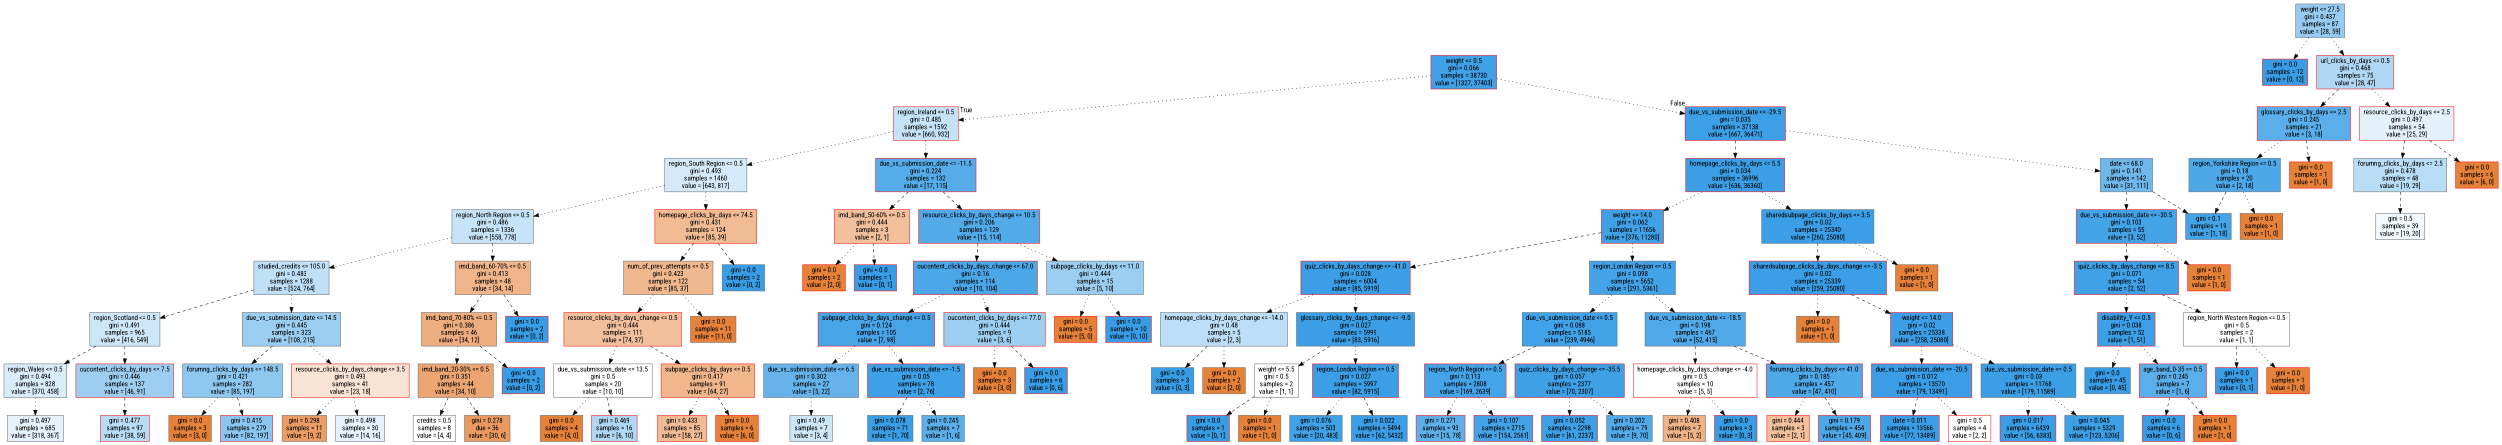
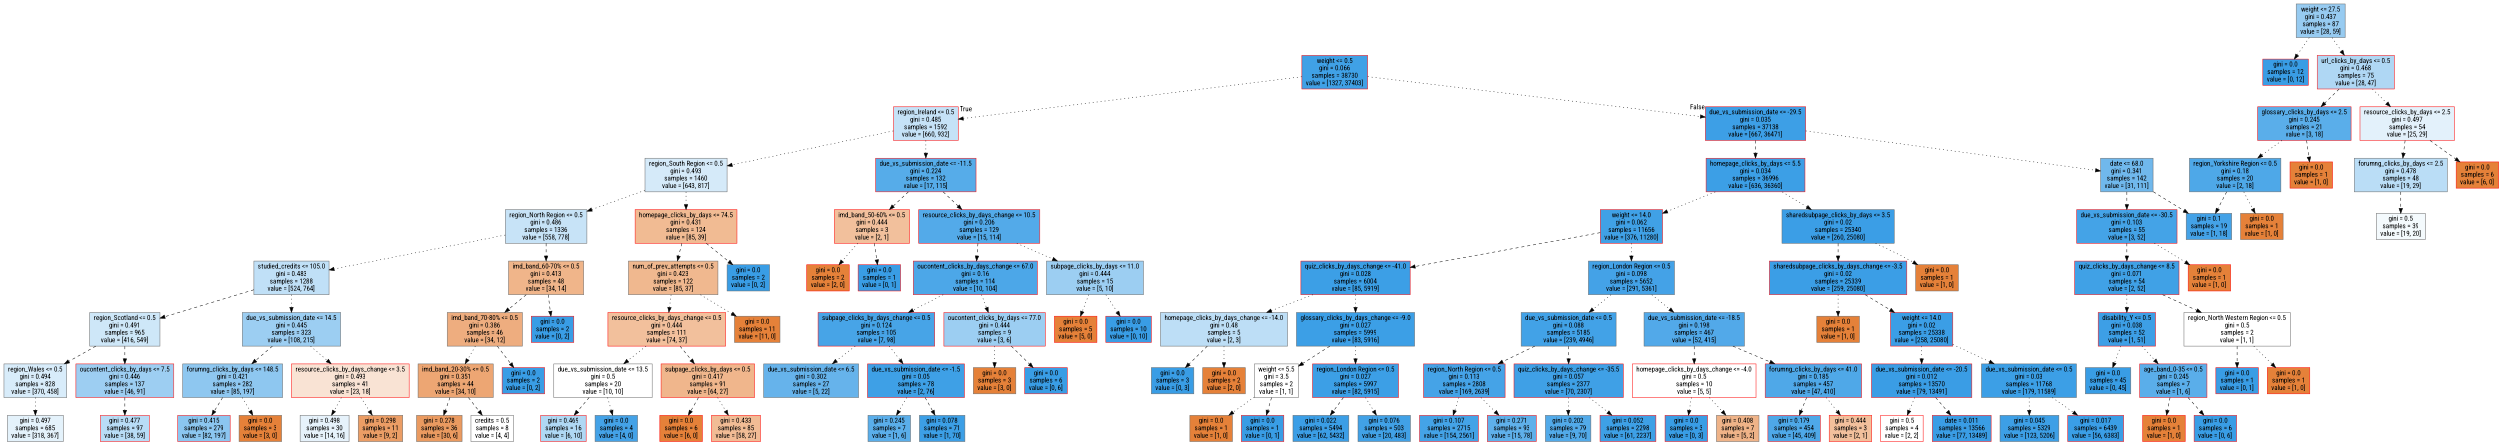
  digraph {
    fontname="Roboto Condensed"
    node [color=red fillcolor="#e58139ff" fontname="Roboto Condensed" shape=box style=filled]
    edge [fontname="Roboto Condensed" style=dotted]
    n1 [fillcolor="#399de5f6" label="weight <= 0.5\ngini = 0.066\nsamples = 38730\nvalue = [1327, 37403]"]
    n2 [fillcolor="#399de54a" label="region_Ireland <= 0.5\ngini = 0.485\nsamples = 1592\nvalue = [660, 932]"]
    n3 [fillcolor="#399de5fa" label="due_vs_submission_date <= -29.5\ngini = 0.035\nsamples = 37138\nvalue = [667, 36471]"]
    n4 [color=gray40 fillcolor="#399de536" label="region_South Region <= 0.5\ngini = 0.493\nsamples = 1460\nvalue = [643, 817]"]
    n5 [fillcolor="#399de5d9" label="due_vs_submission_date <= -11.5\ngini = 0.224\nsamples = 132\nvalue = [17, 115]"]
-   n6 [color=gray40 fillcolor="#399de5b8" label="date <= 68.0\ngini = 0.141\nsamples = 142\nvalue = [31, 111]"]
+   n6 [color=gray40 fillcolor="#399de5b8" label="date <= 68.0\ngini = 0.341\nsamples = 142\nvalue = [31, 111]"]
    n7 [fillcolor="#399de5fb" label="homepage_clicks_by_days <= 5.5\ngini = 0.034\nsamples = 36996\nvalue = [636, 36360]"]
    n8 [color=gray40 fillcolor="#399de548" label="region_North Region <= 0.5\ngini = 0.486\nsamples = 1336\nvalue = [558, 778]"]
    n9 [fillcolor="#e581398a" label="homepage_clicks_by_days <= 74.5\ngini = 0.431\nsamples = 124\nvalue = [85, 39]"]
    n10 [fillcolor="#e581397f" label="imd_band_50-60% <= 0.5\ngini = 0.444\nsamples = 3\nvalue = [2, 1]"]
    n11 [fillcolor="#399de5dd" label="resource_clicks_by_days_change <= 10.5\ngini = 0.206\nsamples = 129\nvalue = [15, 114]"]
    n12 [color=gray40 fillcolor="#399de550" label="studied_credits <= 105.0\ngini = 0.483\nsamples = 1288\nvalue = [524, 764]"]
    n13 [color=gray40 fillcolor="#e5813996" label="imd_band_60-70% <= 0.5\ngini = 0.413\nsamples = 48\nvalue = [34, 14]"]
    n14 [color=gray40 fillcolor="#e5813990" label="num_of_prev_attempts <= 0.5\ngini = 0.423\nsamples = 122\nvalue = [85, 37]"]
    n15 [color=gray40 fillcolor="#399de5ff" label="gini = 0.0\nsamples = 2\nvalue = [0, 2]"]
    n16 [color=gray40 fillcolor="#399de53e" label="region_Scotland <= 0.5\ngini = 0.491\nsamples = 965\nvalue = [416, 549]"]
    n17 [color=gray40 fillcolor="#399de57f" label="due_vs_submission_date <= 14.5\ngini = 0.445\nsamples = 323\nvalue = [108, 215]"]
    n18 [color=gray40 fillcolor="#e58139a5" label="imd_band_70-80% <= 0.5\ngini = 0.386\nsamples = 46\nvalue = [34, 12]"]
    n19 [fillcolor="#399de5ff" label="gini = 0.0\nsamples = 2\nvalue = [0, 2]"]
    n20 [color=gray40 fillcolor="#399de531" label="region_Wales <= 0.5\ngini = 0.494\nsamples = 828\nvalue = [370, 458]"]
    n21 [fillcolor="#399de57e" label="oucontent_clicks_by_days <= 7.5\ngini = 0.446\nsamples = 137\nvalue = [46, 91]"]
    n22 [color=gray40 fillcolor="#399de591" label="forumng_clicks_by_days <= 148.5\ngini = 0.421\nsamples = 282\nvalue = [85, 197]"]
    n23 [fillcolor="#e5813937" label="resource_clicks_by_days_change <= 3.5\ngini = 0.493\nsamples = 41\nvalue = [23, 18]"]
    n24 [color=gray40 fillcolor="#399de522" label="gini = 0.497\nsamples = 685\nvalue = [318, 367]"]
    n25 [fillcolor="#399de55b" label="gini = 0.477\nsamples = 97\nvalue = [38, 59]"]
    n26 [fillcolor="#399de595" label="gini = 0.415\nsamples = 279\nvalue = [82, 197]"]
    n27 [color=gray40 label="gini = 0.0\nsamples = 3\nvalue = [3, 0]"]
    n28 [color=gray40 fillcolor="#399de520" label="gini = 0.498\nsamples = 30\nvalue = [14, 16]"]
    n29 [color=gray40 fillcolor="#e58139c6" label="gini = 0.298\nsamples = 11\nvalue = [9, 2]"]
    n30 [color=gray40 fillcolor="#e58139b4" label="imd_band_20-30% <= 0.5\ngini = 0.351\nsamples = 44\nvalue = [34, 10]"]
    n31 [fillcolor="#399de5ff" label="gini = 0.0\nsamples = 2\nvalue = [0, 2]"]
-   n32 [color=gray40 fillcolor="#e58139cc" label="gini = 0.278\ndue = 36\nvalue = [30, 6]"]
+   n32 [color=gray40 fillcolor="#e58139cc" label="gini = 0.278\nsamples = 36\nvalue = [30, 6]"]
    n33 [color=gray40 fillcolor="#e5813900" label="credits = 0.5\nsamples = 8\nvalue = [4, 4]"]
    n34 [fillcolor="#e581397f" label="resource_clicks_by_days_change <= 0.5\ngini = 0.444\nsamples = 111\nvalue = [74, 37]"]
    n35 [color=gray40 label="gini = 0.0\nsamples = 11\nvalue = [11, 0]"]
    n36 [color=gray40 fillcolor="#e5813900" label="due_vs_submission_date <= 13.5\ngini = 0.5\nsamples = 20\nvalue = [10, 10]"]
    n37 [fillcolor="#e5813993" label="subpage_clicks_by_days <= 0.5\ngini = 0.417\nsamples = 91\nvalue = [64, 27]"]
    n38 [fillcolor="#399de566" label="gini = 0.469\nsamples = 16\nvalue = [6, 10]"]
-   n39 [color=gray40 label="gini = 0.0\nsamples = 4\nvalue = [4, 0]"]
+   n39 [color=gray40 fillcolor="#399de5f1" label="gini = 0.0\nsamples = 4\nvalue = [4, 0]"]
    n40 [label="gini = 0.0\nsamples = 6\nvalue = [6, 0]"]
    n41 [fillcolor="#e5813988" label="gini = 0.433\nsamples = 85\nvalue = [58, 27]"]
    n42 [label="gini = 0.0\nsamples = 2\nvalue = [2, 0]"]
    n43 [fillcolor="#399de5ff" label="gini = 0.0\nsamples = 1\nvalue = [0, 1]"]
    n44 [fillcolor="#399de5e6" label="oucontent_clicks_by_days_change <= 67.0\ngini = 0.16\nsamples = 114\nvalue = [10, 104]"]
    n45 [color=gray40 fillcolor="#399de57f" label="subpage_clicks_by_days <= 11.0\ngini = 0.444\nsamples = 15\nvalue = [5, 10]"]
    n46 [fillcolor="#399de5ed" label="subpage_clicks_by_days_change <= 0.5\ngini = 0.124\nsamples = 105\nvalue = [7, 98]"]
    n47 [fillcolor="#399de57f" label="oucontent_clicks_by_days <= 77.0\ngini = 0.444\nsamples = 9\nvalue = [3, 6]"]
    n48 [label="gini = 0.0\nsamples = 5\nvalue = [5, 0]"]
    n49 [fillcolor="#399de5ff" label="gini = 0.0\nsamples = 10\nvalue = [0, 10]"]
    n50 [color=gray40 fillcolor="#399de5c5" label="due_vs_submission_date <= 6.5\ngini = 0.302\nsamples = 27\nvalue = [5, 22]"]
    n51 [fillcolor="#399de5f8" label="due_vs_submission_date <= -1.5\ngini = 0.05\nsamples = 78\nvalue = [2, 76]"]
    n52 [color=gray40 label="gini = 0.0\nsamples = 3\nvalue = [3, 0]"]
    n53 [fillcolor="#399de5ff" label="gini = 0.0\nsamples = 6\nvalue = [0, 6]"]
-   n54 [color=gray40 fillcolor="#399de540" label="gini = 0.49\nsamples = 7\nvalue = [3, 4]"]
    n55 [color=gray40 fillcolor="#399de5d4" label="gini = 0.245\nsamples = 7\nvalue = [1, 6]"]
    n56 [color=gray40 fillcolor="#399de5fb" label="gini = 0.078\nsamples = 71\nvalue = [1, 70]"]
    n57 [fillcolor="#399de5f0" label="due_vs_submission_date <= -30.5\ngini = 0.103\nsamples = 55\nvalue = [3, 52]"]
    n58 [color=gray40 fillcolor="#399de5f1" label="gini = 0.1\nsamples = 19\nvalue = [1, 18]"]
    n59 [fillcolor="#399de5f6" label="weight <= 14.0\ngini = 0.062\nsamples = 11656\nvalue = [376, 11280]"]
    n60 [color=gray40 fillcolor="#399de5fc" label="sharedsubpage_clicks_by_days <= 3.5\ngini = 0.02\nsamples = 25340\nvalue = [260, 25080]"]
    n61 [fillcolor="#399de5f5" label="quiz_clicks_by_days_change <= 8.5\ngini = 0.071\nsamples = 54\nvalue = [2, 52]"]
    n62 [label="gini = 0.0\nsamples = 1\nvalue = [1, 0]"]
    n63 [color=gray40 fillcolor="#399de586" label="weight <= 27.5\ngini = 0.437\nsamples = 87\nvalue = [28, 59]"]
    n64 [fillcolor="#399de567" label="url_clicks_by_days <= 0.5\ngini = 0.468\nsamples = 75\nvalue = [28, 47]"]
    n65 [fillcolor="#399de5ff" label="gini = 0.0\nsamples = 12\nvalue = [0, 12]"]
    n66 [fillcolor="#399de5fa" label="disability_Y <= 0.5\ngini = 0.038\nsamples = 52\nvalue = [1, 51]"]
    n67 [color=gray40 fillcolor="#e5813900" label="region_North Western Region <= 0.5\ngini = 0.5\nsamples = 2\nvalue = [1, 1]"]
    n68 [color=gray40 fillcolor="#399de5ff" label="gini = 0.0\nsamples = 45\nvalue = [0, 45]"]
    n69 [fillcolor="#399de5d4" label="age_band_0-35 <= 0.5\ngini = 0.245\nsamples = 7\nvalue = [1, 6]"]
    n70 [fillcolor="#399de5ff" label="gini = 0.0\nsamples = 1\nvalue = [0, 1]"]
    n71 [label="gini = 0.0\nsamples = 1\nvalue = [1, 0]"]
    n72 [label="gini = 0.0\nsamples = 1\nvalue = [1, 0]"]
    n73 [fillcolor="#399de5ff" label="gini = 0.0\nsamples = 6\nvalue = [0, 6]"]
    n74 [fillcolor="#399de523" label="resource_clicks_by_days <= 2.5\ngini = 0.497\nsamples = 54\nvalue = [25, 29]"]
    n75 [fillcolor="#399de5d4" label="glossary_clicks_by_days <= 2.5\ngini = 0.245\nsamples = 21\nvalue = [3, 18]"]
    n76 [color=gray40 fillcolor="#399de558" label="forumng_clicks_by_days <= 2.5\ngini = 0.478\nsamples = 48\nvalue = [19, 29]"]
    n77 [label="gini = 0.0\nsamples = 6\nvalue = [6, 0]"]
    n78 [color=gray40 fillcolor="#399de5e3" label="region_Yorkshire Region <= 0.5\ngini = 0.18\nsamples = 20\nvalue = [2, 18]"]
    n79 [label="gini = 0.0\nsamples = 1\nvalue = [1, 0]"]
    n80 [color=gray40 fillcolor="#399de50d" label="gini = 0.5\nsamples = 39\nvalue = [19, 20]"]
    n81 [color=gray40 label="gini = 0.0\nsamples = 1\nvalue = [1, 0]"]
    n82 [fillcolor="#399de5fb" label="quiz_clicks_by_days_change <= -41.0\ngini = 0.028\nsamples = 6004\nvalue = [85, 5919]"]
    n83 [color=gray40 fillcolor="#399de5f1" label="region_London Region <= 0.5\ngini = 0.098\nsamples = 5652\nvalue = [291, 5361]"]
    n84 [fillcolor="#399de5fc" label="sharedsubpage_clicks_by_days_change <= -3.5\ngini = 0.02\nsamples = 25339\nvalue = [259, 25080]"]
    n85 [color=gray40 label="gini = 0.0\nsamples = 1\nvalue = [1, 0]"]
    n86 [color=gray40 fillcolor="#399de555" label="homepage_clicks_by_days_change <= -14.0\ngini = 0.48\nsamples = 5\nvalue = [2, 3]"]
    n87 [color=gray40 fillcolor="#399de5fb" label="glossary_clicks_by_days_change <= -9.0\ngini = 0.027\nsamples = 5999\nvalue = [83, 5916]"]
    n88 [color=gray40 fillcolor="#399de5f3" label="due_vs_submission_date <= 0.5\ngini = 0.088\nsamples = 5185\nvalue = [239, 4946]"]
    n89 [color=gray40 fillcolor="#399de5df" label="due_vs_submission_date <= -18.5\ngini = 0.198\nsamples = 467\nvalue = [52, 415]"]
    n90 [color=gray40 fillcolor="#399de5ff" label="gini = 0.0\nsamples = 3\nvalue = [0, 3]"]
    n91 [color=gray40 label="gini = 0.0\nsamples = 2\nvalue = [2, 0]"]
-   n92 [color=gray40 fillcolor="#e5813900" label="weight <= 5.5\ngini = 0.5\nsamples = 2\nvalue = [1, 1]"]
+   n92 [color=gray40 fillcolor="#e5813900" label="weight <= 5.5\ngini = 3.5\nsamples = 2\nvalue = [1, 1]"]
    n93 [fillcolor="#399de5fb" label="region_London Region <= 0.5\ngini = 0.027\nsamples = 5997\nvalue = [82, 5915]"]
    n94 [color=gray40 label="gini = 0.0\nsamples = 1\nvalue = [1, 0]"]
    n95 [fillcolor="#399de5ff" label="gini = 0.0\nsamples = 1\nvalue = [0, 1]"]
    n96 [color=gray40 fillcolor="#399de5fc" label="gini = 0.022\nsamples = 5494\nvalue = [62, 5432]"]
    n97 [color=gray40 fillcolor="#399de5f4" label="gini = 0.076\nsamples = 503\nvalue = [20, 483]"]
    n98 [fillcolor="#399de5ef" label="region_North Region <= 0.5\ngini = 0.113\nsamples = 2808\nvalue = [169, 2639]"]
    n99 [fillcolor="#399de5f7" label="quiz_clicks_by_days_change <= -35.5\ngini = 0.057\nsamples = 2377\nvalue = [70, 2307]"]
    n100 [fillcolor="#e5813900" label="homepage_clicks_by_days_change <= -4.0\ngini = 0.5\nsamples = 10\nvalue = [5, 5]"]
    n101 [fillcolor="#399de5e2" label="forumng_clicks_by_days <= 41.0\ngini = 0.185\nsamples = 457\nvalue = [47, 410]"]
    n102 [fillcolor="#399de5f0" label="gini = 0.107\nsamples = 2715\nvalue = [154, 2561]"]
    n103 [fillcolor="#399de5ce" label="gini = 0.271\nsamples = 93\nvalue = [15, 78]"]
    n104 [color=gray40 fillcolor="#399de5de" label="gini = 0.202\nsamples = 79\nvalue = [9, 70]"]
    n105 [fillcolor="#399de5f8" label="gini = 0.052\nsamples = 2298\nvalue = [61, 2237]"]
    n106 [fillcolor="#399de5ff" label="gini = 0.0\nsamples = 3\nvalue = [0, 3]"]
    n107 [color=gray40 fillcolor="#e5813999" label="gini = 0.408\nsamples = 7\nvalue = [5, 2]"]
    n108 [fillcolor="#399de5e3" label="gini = 0.179\nsamples = 454\nvalue = [45, 409]"]
    n109 [fillcolor="#e581397f" label="gini = 0.444\nsamples = 3\nvalue = [2, 1]"]
    n110 [color=gray40 label="gini = 0.0\nsamples = 1\nvalue = [1, 0]"]
    n111 [fillcolor="#399de5fc" label="weight <= 14.0\ngini = 0.02\nsamples = 25338\nvalue = [258, 25080]"]
    n112 [fillcolor="#399de5fe" label="due_vs_submission_date <= -20.5\ngini = 0.012\nsamples = 13570\nvalue = [79, 13491]"]
    n113 [color=gray40 fillcolor="#399de5fb" label="due_vs_submission_date <= 0.5\ngini = 0.03\nsamples = 11768\nvalue = [179, 11589]"]
    n114 [fillcolor="#e5813900" label="gini = 0.5\nsamples = 4\nvalue = [2, 2]"]
    n115 [fillcolor="#399de5fe" label="date = 0.011\nsamples = 13566\nvalue = [77, 13489]"]
    n116 [color=gray40 fillcolor="#399de5f9" label="gini = 0.045\nsamples = 5329\nvalue = [123, 5206]"]
    n117 [fillcolor="#399de5fd" label="gini = 0.017\nsamples = 6439\nvalue = [56, 6383]"]
    n1 -> n2 [headlabel=True labelangle=45 labeldistance=2.5]
    n1 -> n3 [headlabel=False labelangle=-45 labeldistance=2.5]
    n2 -> n4
    n2 -> n5
    n3 -> n6
    n3 -> n7 [style=dashed]
    n4 -> n8
    n4 -> n9
    n5 -> n10 [style=dashed]
    n5 -> n11 [style=dashed]
    n6 -> n57 [style=dashed]
    n6 -> n58 [style=dashed]
    n7 -> n59
    n7 -> n60
    n8 -> n12
    n8 -> n13 [style=dashed]
    n9 -> n14 [style=dashed]
    n9 -> n15 [style=dashed]
    n10 -> n42
    n10 -> n43 [style=dashed]
    n11 -> n44 [style=dashed]
    n11 -> n45
    n12 -> n16 [style=dashed]
    n12 -> n17
    n13 -> n18 [style=dashed]
    n13 -> n19 [style=dashed]
    n14 -> n34
    n14 -> n35
    n16 -> n20 [style=dashed]
    n16 -> n21 [style=dashed]
    n17 -> n22 [style=dashed]
    n17 -> n23
    n18 -> n30
    n18 -> n31 [style=dashed]
    n20 -> n24
    n21 -> n25 [style=dashed]
    n22 -> n26 [style=dashed]
    n22 -> n27
    n23 -> n28
    n23 -> n29
    n30 -> n32 [style=dashed]
    n30 -> n33 [style=dashed]
    n34 -> n36
    n34 -> n37 [style=dashed]
    n36 -> n38 [style=dashed]
    n36 -> n39
    n37 -> n40 [style=dashed]
    n37 -> n41
    n44 -> n46
    n44 -> n47
    n45 -> n48
    n45 -> n49
    n46 -> n50
    n46 -> n51
    n47 -> n52
    n47 -> n53 [style=dashed]
-   n50 -> n54
    n51 -> n55
    n51 -> n56 [style=dashed]
    n57 -> n61 [style=dashed]
    n57 -> n62
    n59 -> n82 [style=dashed]
    n59 -> n83
    n60 -> n84 [style=dashed]
    n60 -> n85
    n61 -> n66
    n61 -> n67 [style=dashed]
    n63 -> n64
    n63 -> n65
    n64 -> n74
    n64 -> n75 [style=dashed]
    n66 -> n68
    n66 -> n69
    n67 -> n70 [style=dashed]
    n67 -> n71
    n69 -> n72 [style=dashed]
    n69 -> n73 [style=dashed]
    n74 -> n76 [style=dashed]
    n74 -> n77 [style=dashed]
    n75 -> n78
    n75 -> n79 [style=dashed]
    n76 -> n80 [style=dashed]
    n78 -> n58 [style=dashed]
    n78 -> n81
    n82 -> n86
    n82 -> n87
    n83 -> n88
    n83 -> n89
    n84 -> n110
    n84 -> n111 [style=dashed]
    n86 -> n90 [style=dashed]
    n86 -> n91
    n87 -> n92 [style=dashed]
    n87 -> n93
    n88 -> n98 [style=dashed]
    n88 -> n99 [style=dashed]
    n89 -> n100 [style=dashed]
    n89 -> n101 [style=dashed]
    n92 -> n94
    n92 -> n95 [style=dashed]
    n93 -> n96 [style=dashed]
    n93 -> n97
    n98 -> n102
    n98 -> n103
    n99 -> n104
    n99 -> n105
    n100 -> n106
    n100 -> n107
    n101 -> n108 [style=dashed]
    n101 -> n109
    n111 -> n112
    n111 -> n113
    n112 -> n114
    n112 -> n115 [style=dashed]
    n113 -> n116
    n113 -> n117
  }
